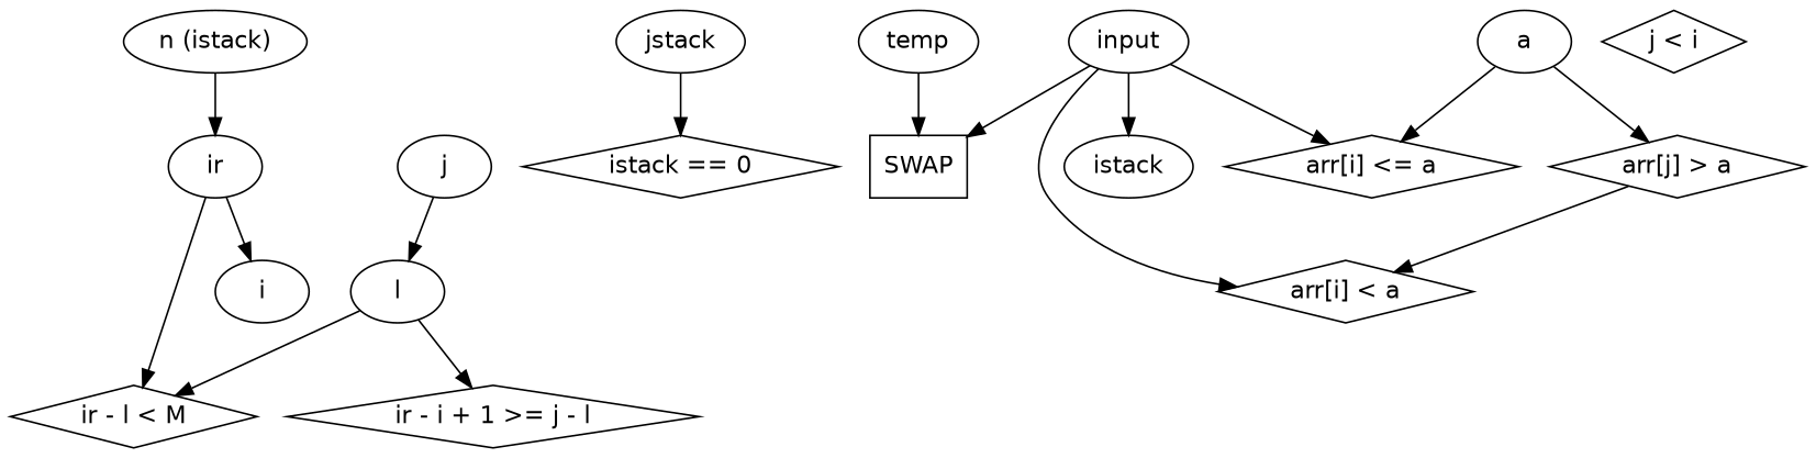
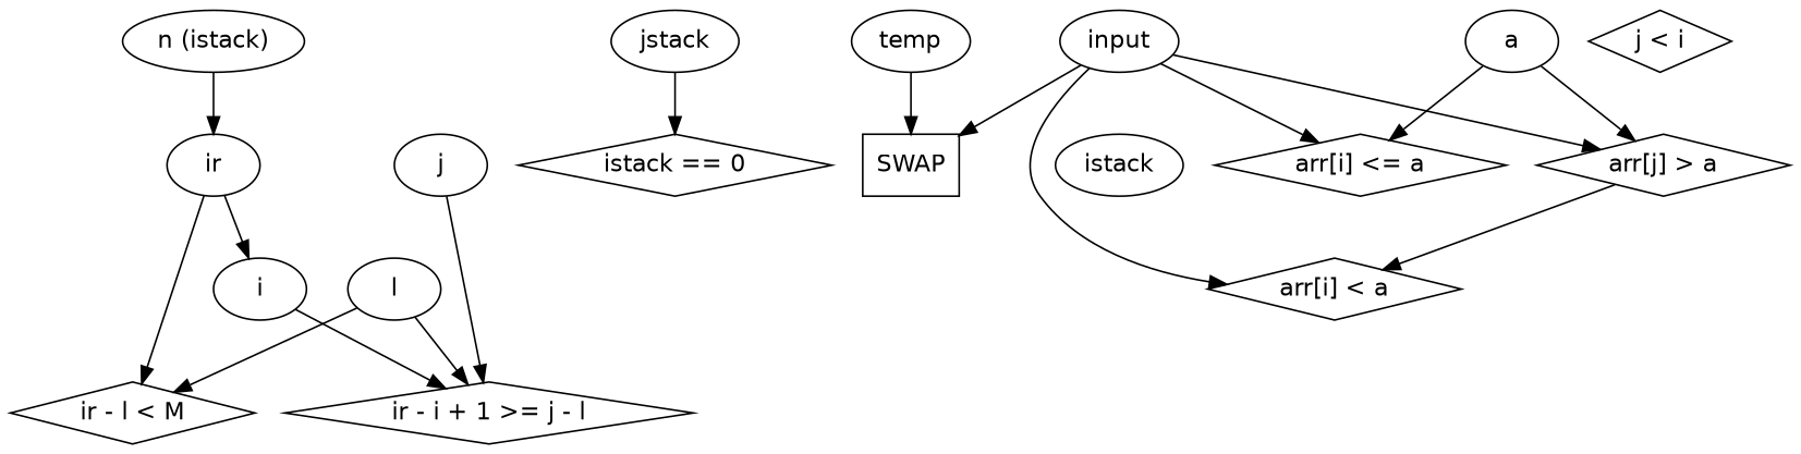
  digraph {
    node [fontname=Helvetica shape=ellipse]
    edge [fontname=Helvetica]
    n1 [label="n (istack)"]
    n2 [label=ir]
    n3 [label="ir - l < M" shape=diamond]
    i
    n5 [label="ir - i + 1 >= j - l" shape=diamond]
    n6 [label=l]
    n7 [label=jstack]
    n8 [label="istack == 0" shape=diamond]
    n9 [label=input]
    n10 [label=SWAP shape=box]
    n11 [label="arr[i] <= a" shape=diamond]
    n12 [label="arr[i] < a" shape=diamond]
    n13 [label="arr[j] > a" shape=diamond]
    n14 [label=istack]
    n15 [label=temp]
    n16 [label=a]
    n17 [label="j < i" shape=diamond]
    j
    n1 -> n2
    n2 -> n3
    n2 -> i
+   i -> n5
    n6 -> n3
    n6 -> n5
    n7 -> n8
    n9 -> n10
    n9 -> n11
    n9 -> n12
-   n9 -> n14
+   n9 -> n13
    n13 -> n12
    n15 -> n10
    n16 -> n11
    n16 -> n13
-   j -> n6
+   j -> n5
  }
